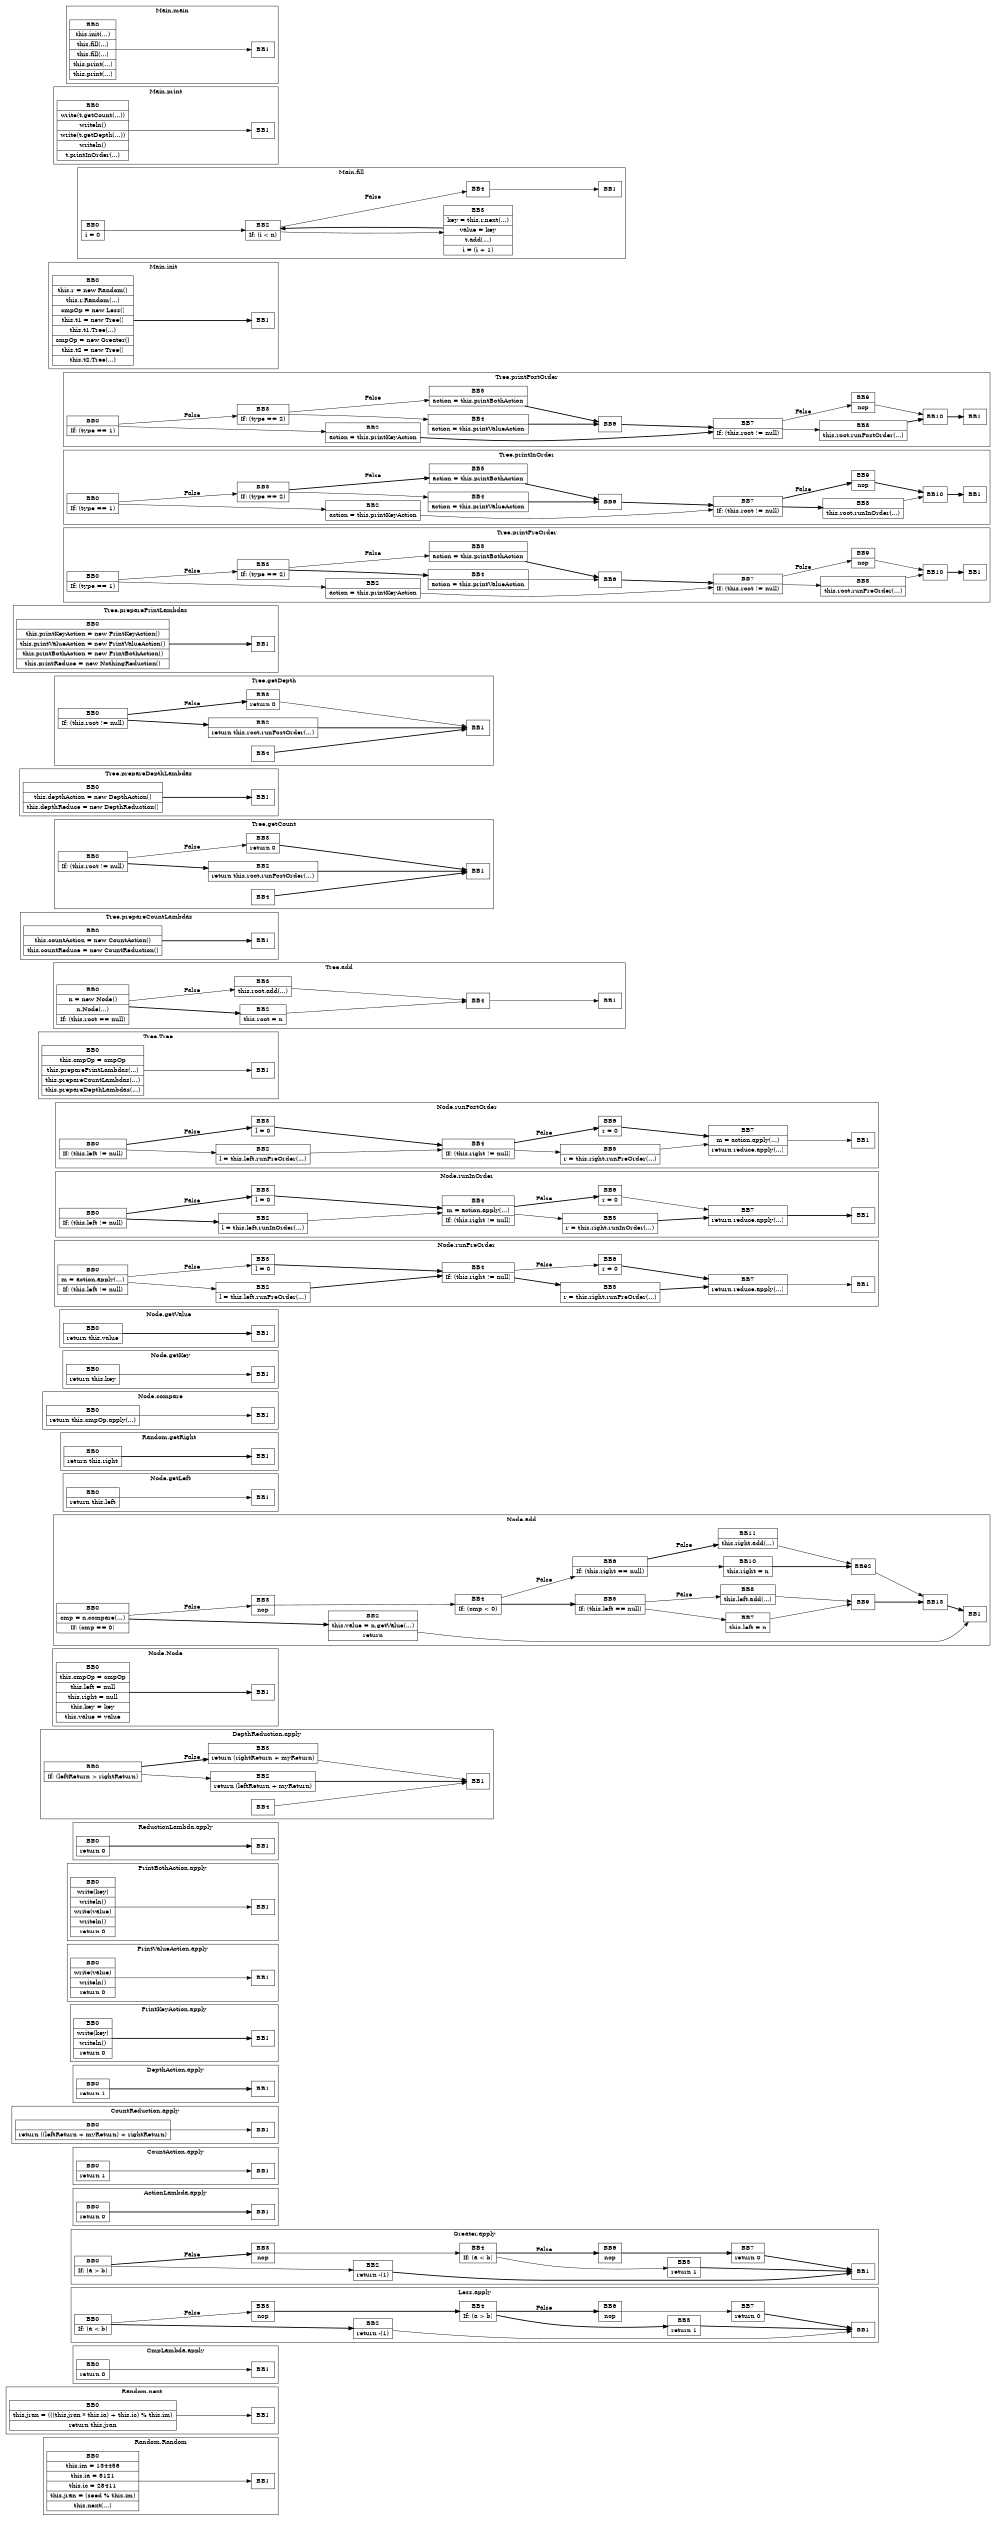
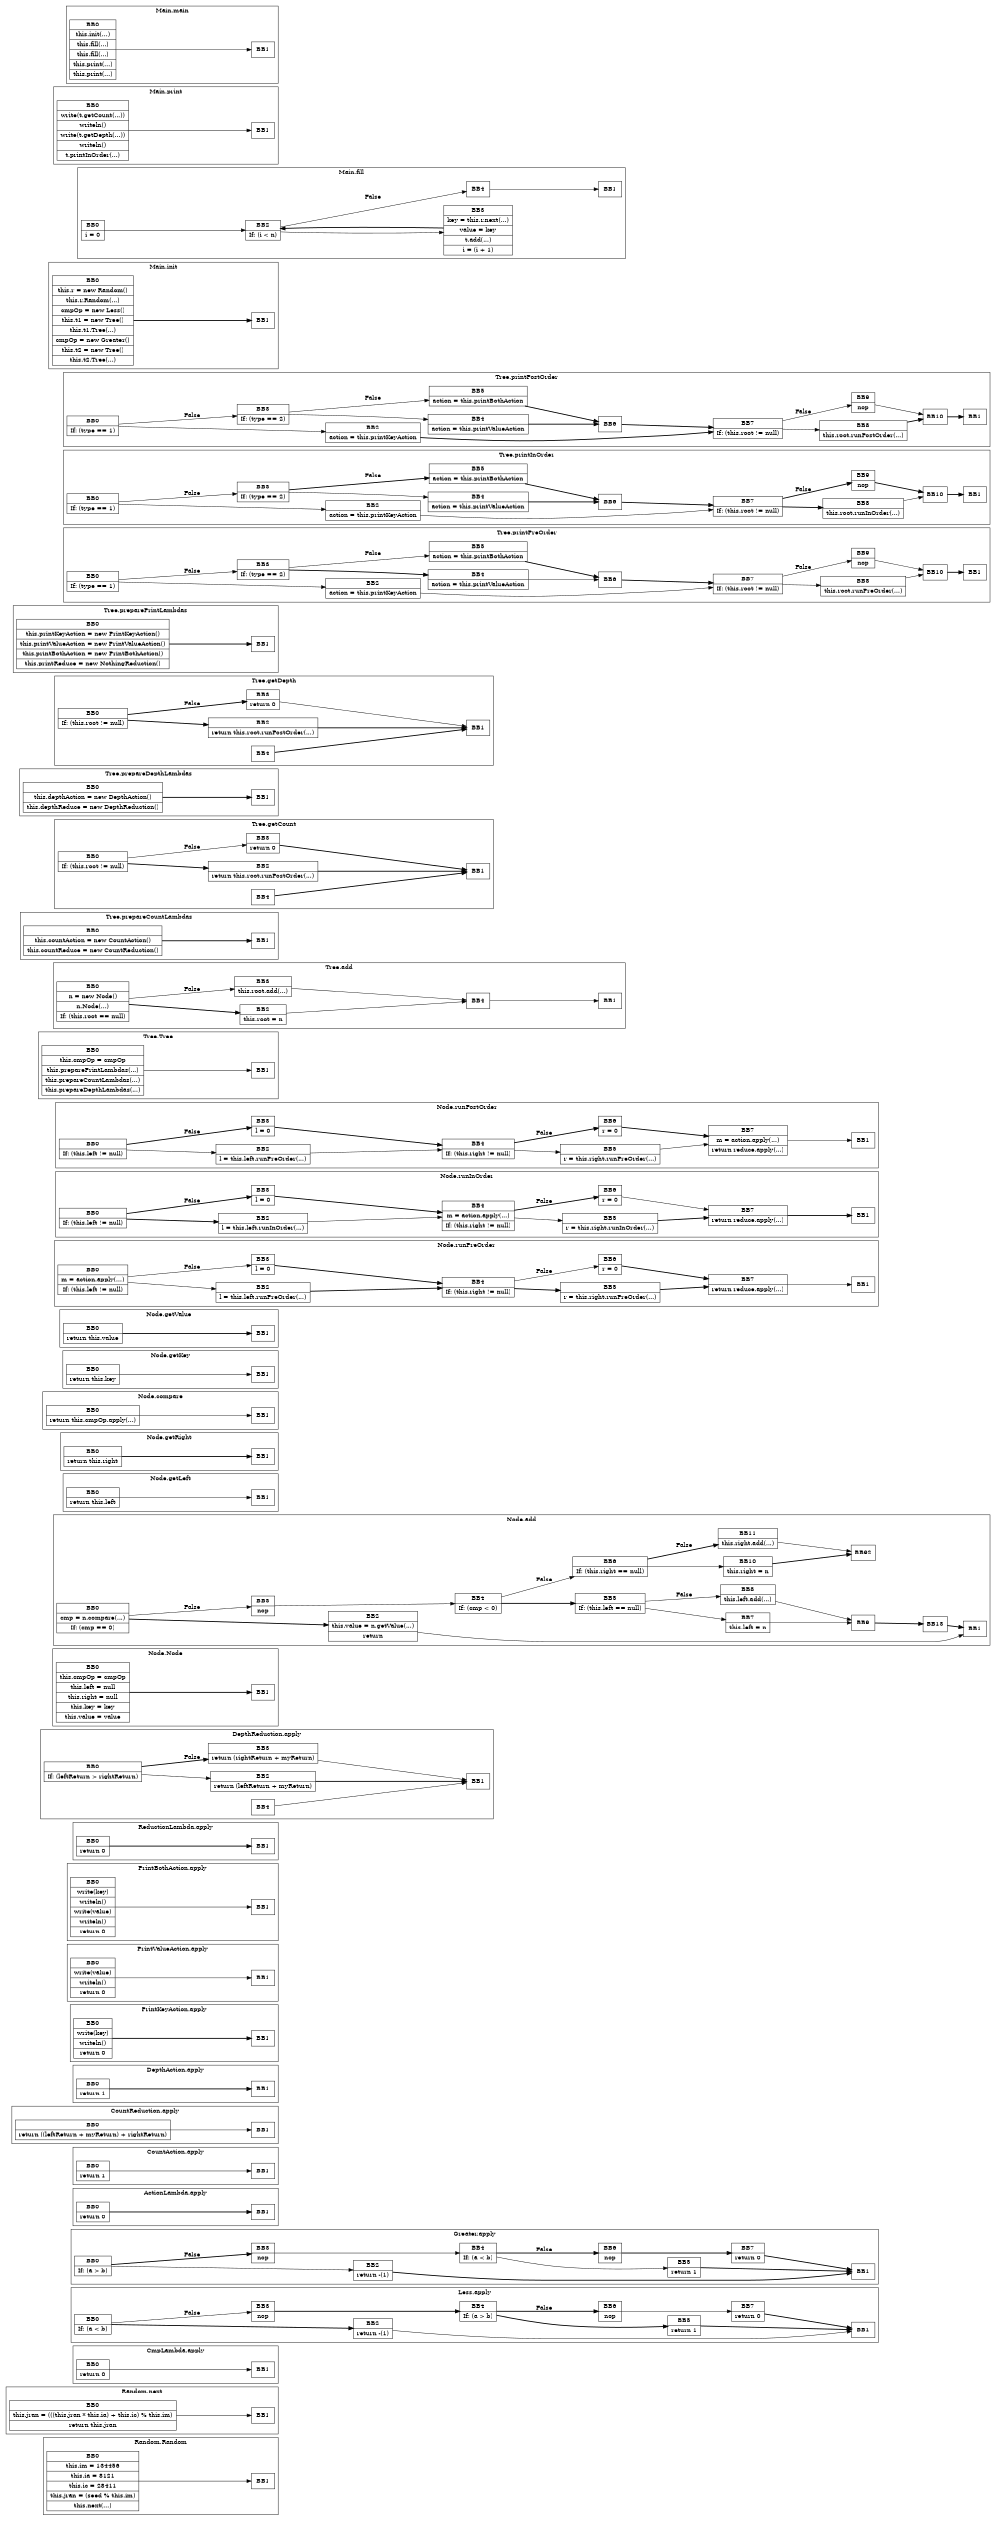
  digraph {
    rankdir=LR
    node [shape=record]
    edge [style=solid]
    n1 [label="BB0|this.im = 134456|this.ia = 8121|this.ic = 28411|this.jran = (seed % this.im)|this.next(...)"]
    n2 [label=BB1]
    n3 [label="BB0|this.jran = (((this.jran * this.ia) + this.ic) % this.im)|return this.jran"]
    n4 [label=BB1]
    n5 [label="BB0|return 0"]
    n6 [label=BB1]
    n7 [label="BB0|If: (a \< b)"]
    n8 [label="BB2|return -(1)"]
    n9 [label="BB3|nop"]
    n10 [label=BB1]
    n11 [label="BB4|If: (a \> b)"]
    n12 [label="BB5|return 1"]
    n13 [label="BB6|nop"]
    n14 [label="BB7|return 0"]
    n15 [label="BB0|If: (a \> b)"]
    n16 [label="BB2|return -(1)"]
    n17 [label="BB3|nop"]
    n18 [label=BB1]
    n19 [label="BB4|If: (a \< b)"]
    n20 [label="BB5|return 1"]
    n21 [label="BB6|nop"]
    n22 [label="BB7|return 0"]
    n23 [label="BB0|return 0"]
    n24 [label=BB1]
    n25 [label="BB0|return 1"]
    n26 [label=BB1]
    n27 [label="BB0|return ((leftReturn + myReturn) + rightReturn)"]
    n28 [label=BB1]
    n29 [label="BB0|return 1"]
    n30 [label=BB1]
    n31 [label="BB0|write(key)|writeln()|return 0"]
    n32 [label=BB1]
    n33 [label="BB0|write(value)|writeln()|return 0"]
    n34 [label=BB1]
    n35 [label="BB0|write(key)|writeln()|write(value)|writeln()|return 0"]
    n36 [label=BB1]
    n37 [label="BB0|return 0"]
    n38 [label=BB1]
    n39 [label="BB0|If: (leftReturn \> rightReturn)"]
    n40 [label="BB2|return (leftReturn + myReturn)"]
    n41 [label="BB3|return (rightReturn + myReturn)"]
    n42 [label=BB1]
    n43 [label=BB4]
    n44 [label="BB0|this.cmpOp = cmpOp|this.left = null|this.right = null|this.key = key|this.value = value"]
    n45 [label=BB1]
    n46 [label="BB0|cmp = n.compare(...)|If: (cmp == 0)"]
    n47 [label="BB2|this.value = n.getValue(...)|return"]
    n48 [label="BB3|nop"]
    n49 [label=BB1]
    n50 [label="BB4|If: (cmp \< 0)"]
    n51 [label="BB5|If: (this.left == null)"]
    n52 [label="BB6|If: (this.right == null)"]
    n53 [label="BB7|this.left = n"]
    n54 [label="BB8|this.left.add(...)"]
    n55 [label="BB10|this.right = n"]
    n56 [label="BB11|this.right.add(...)"]
    n57 [label=BB9]
    n58 [label=BB92]
    n59 [label=BB13]
    n60 [label="BB0|return this.left"]
    n61 [label=BB1]
    n62 [label="BB0|return this.right"]
    n63 [label=BB1]
    n64 [label="BB0|return this.cmpOp.apply(...)"]
    n65 [label=BB1]
    n66 [label="BB0|return this.key"]
    n67 [label=BB1]
    n68 [label="BB0|return this.value"]
    n69 [label=BB1]
    n70 [label="BB0|m = action.apply(...)|If: (this.left != null)"]
    n71 [label="BB2|l = this.left.runPreOrder(...)"]
    n72 [label="BB3|l = 0"]
    n73 [label="BB4|If: (this.right != null)"]
    n74 [label=BB1]
    n75 [label="BB5|r = this.right.runPreOrder(...)"]
    n76 [label="BB6|r = 0"]
    n77 [label="BB7|return reduce.apply(...)"]
    n78 [label="BB0|If: (this.left != null)"]
    n79 [label="BB2|l = this.left.runInOrder(...)"]
    n80 [label="BB3|l = 0"]
    n81 [label="BB4|m = action.apply(...)|If: (this.right != null)"]
    n82 [label=BB1]
    n83 [label="BB5|r = this.right.runInOrder(...)"]
    n84 [label="BB6|r = 0"]
    n85 [label="BB7|return reduce.apply(...)"]
    n86 [label="BB0|If: (this.left != null)"]
    n87 [label="BB2|l = this.left.runPreOrder(...)"]
    n88 [label="BB3|l = 0"]
    n89 [label="BB4|If: (this.right != null)"]
    n90 [label=BB1]
    n91 [label="BB5|r = this.right.runPreOrder(...)"]
    n92 [label="BB6|r = 0"]
    n93 [label="BB7|m = action.apply(...)|return reduce.apply(...)"]
    n94 [label="BB0|this.cmpOp = cmpOp|this.preparePrintLambdas(...)|this.prepareCountLambdas(...)|this.prepareDepthLambdas(...)"]
    n95 [label=BB1]
    n96 [label="BB0|n = new Node()|n.Node(...)|If: (this.root == null)"]
    n97 [label="BB2|this.root = n"]
    n98 [label="BB3|this.root.add(...)"]
    n99 [label=BB4]
    n100 [label=BB1]
    n101 [label="BB0|this.countAction = new CountAction()|this.countReduce = new CountReduction()"]
    n102 [label=BB1]
    n103 [label="BB0|If: (this.root != null)"]
    n104 [label="BB2|return this.root.runPostOrder(...)"]
    n105 [label="BB3|return 0"]
    n106 [label=BB1]
    n107 [label=BB4]
    n108 [label="BB0|this.depthAction = new DepthAction()|this.depthReduce = new DepthReduction()"]
    n109 [label=BB1]
    n110 [label="BB0|If: (this.root != null)"]
    n111 [label="BB2|return this.root.runPostOrder(...)"]
    n112 [label="BB3|return 0"]
    n113 [label=BB1]
    n114 [label=BB4]
    n115 [label="BB0|this.printKeyAction = new PrintKeyAction()|this.printValueAction = new PrintValueAction()|this.printBothAction = new PrintBothAction()|this.printReduce = new NothingReduction()"]
    n116 [label=BB1]
    n117 [label="BB0|If: (type == 1)"]
    n118 [label="BB2|action = this.printKeyAction"]
    n119 [label="BB3|If: (type == 2)"]
    n120 [label="BB7|If: (this.root != null)"]
    n121 [label="BB4|action = this.printValueAction"]
    n122 [label="BB5|action = this.printBothAction"]
    n123 [label=BB1]
    n124 [label="BB8|this.root.runPreOrder(...)"]
    n125 [label="BB9|nop"]
    n126 [label=BB6]
    n127 [label=BB10]
    n128 [label="BB0|If: (type == 1)"]
    n129 [label="BB2|action = this.printKeyAction"]
    n130 [label="BB3|If: (type == 2)"]
    n131 [label="BB7|If: (this.root != null)"]
    n132 [label="BB4|action = this.printValueAction"]
    n133 [label="BB5|action = this.printBothAction"]
    n134 [label=BB1]
    n135 [label="BB8|this.root.runInOrder(...)"]
    n136 [label="BB9|nop"]
    n137 [label=BB6]
    n138 [label=BB10]
    n139 [label="BB0|If: (type == 1)"]
    n140 [label="BB2|action = this.printKeyAction"]
    n141 [label="BB3|If: (type == 2)"]
    n142 [label="BB7|If: (this.root != null)"]
    n143 [label="BB4|action = this.printValueAction"]
    n144 [label="BB5|action = this.printBothAction"]
    n145 [label=BB1]
    n146 [label="BB8|this.root.runPostOrder(...)"]
    n147 [label="BB9|nop"]
    n148 [label=BB6]
    n149 [label=BB10]
    n150 [label="BB0|this.r = new Random()|this.r.Random(...)|cmpOp = new Less()|this.t1 = new Tree()|this.t1.Tree(...)|cmpOp = new Greater()|this.t2 = new Tree()|this.t2.Tree(...)"]
    n151 [label=BB1]
    n152 [label="BB0|i = 0"]
    n153 [label="BB2|If: (i \< n)"]
    n154 [label="BB3|key = this.r.next(...)|value = key|t.add(...)|i = (i + 1)"]
    n155 [label=BB4]
    n156 [label=BB1]
    n157 [label="BB0|write(t.getCount(...))|writeln()|write(t.getDepth(...))|writeln()|t.printInOrder(...)"]
    n158 [label=BB1]
    n159 [label="BB0|this.init(...)|this.fill(...)|this.fill(...)|this.print(...)|this.print(...)"]
    n160 [label=BB1]
    subgraph cluster_1 {
      label="Random.Random"
      n1
      n2
    }
    subgraph cluster_2 {
      label="Random.next"
      n3
      n4
    }
    subgraph cluster_3 {
      label="CmpLambda.apply"
      n5
      n6
    }
    subgraph cluster_4 {
      label="Less.apply"
      n7
      n8
      n9
      n10
      n11
      n12
      n13
      n14
    }
    subgraph cluster_5 {
      label="Greater.apply"
      n15
      n16
      n17
      n18
      n19
      n20
      n21
      n22
    }
    subgraph cluster_6 {
      label="ActionLambda.apply"
      n23
      n24
    }
    subgraph cluster_7 {
      label="CountAction.apply"
      n25
      n26
    }
    subgraph cluster_8 {
      label="CountReduction.apply"
      n27
      n28
    }
    subgraph cluster_9 {
      label="DepthAction.apply"
      n29
      n30
    }
    subgraph cluster_10 {
      label="PrintKeyAction.apply"
      n31
      n32
    }
    subgraph cluster_11 {
      label="PrintValueAction.apply"
      n33
      n34
    }
    subgraph cluster_12 {
      label="PrintBothAction.apply"
      n35
      n36
    }
    subgraph cluster_13 {
      label="ReductionLambda.apply"
      n37
      n38
    }
    subgraph cluster_14 {
      label="DepthReduction.apply"
      n39
      n40
      n41
      n42
      n43
    }
    subgraph cluster_15 {
      label="Node.Node"
      n44
      n45
    }
    subgraph cluster_16 {
      label="Node.add"
      n46
      n47
      n48
      n49
      n50
      n51
      n52
      n53
      n54
      n55
      n56
      n57
      n58
      n59
    }
    subgraph cluster_17 {
      label="Node.getLeft"
      n60
      n61
    }
    subgraph cluster_18 {
-     label="Random.getRight"
+     label="Node.getRight"
      n62
      n63
    }
    subgraph cluster_19 {
      label="Node.compare"
      n64
      n65
    }
    subgraph cluster_20 {
      label="Node.getKey"
      n66
      n67
    }
    subgraph cluster_21 {
      label="Node.getValue"
      n68
      n69
    }
    subgraph cluster_22 {
      label="Node.runPreOrder"
      n70
      n71
      n72
      n73
      n74
      n75
      n76
      n77
    }
    subgraph cluster_23 {
      label="Node.runInOrder"
      n78
      n79
      n80
      n81
      n82
      n83
      n84
      n85
    }
    subgraph cluster_24 {
      label="Node.runPostOrder"
      n86
      n87
      n88
      n89
      n90
      n91
      n92
      n93
    }
    subgraph cluster_25 {
      label="Tree.Tree"
      n94
      n95
    }
    subgraph cluster_26 {
      label="Tree.add"
      n96
      n97
      n98
      n99
      n100
    }
    subgraph cluster_27 {
      label="Tree.prepareCountLambdas"
      n101
      n102
    }
    subgraph cluster_28 {
      label="Tree.getCount"
      n103
      n104
      n105
      n106
      n107
    }
    subgraph cluster_29 {
      label="Tree.prepareDepthLambdas"
      n108
      n109
    }
    subgraph cluster_30 {
      label="Tree.getDepth"
      n110
      n111
      n112
      n113
      n114
    }
    subgraph cluster_31 {
      label="Tree.preparePrintLambdas"
      n115
      n116
    }
    subgraph cluster_32 {
      label="Tree.printPreOrder"
      n117
      n118
      n119
      n120
      n121
      n122
      n123
      n124
      n125
      n126
      n127
    }
    subgraph cluster_33 {
      label="Tree.printInOrder"
      n128
      n129
      n130
      n131
      n132
      n133
      n134
      n135
      n136
      n137
      n138
    }
    subgraph cluster_34 {
      label="Tree.printPostOrder"
      n139
      n140
      n141
      n142
      n143
      n144
      n145
      n146
      n147
      n148
      n149
    }
    subgraph cluster_35 {
      label="Main.init"
      n150
      n151
    }
    subgraph cluster_36 {
      label="Main.fill"
      n152
      n153
      n154
      n155
      n156
    }
    subgraph cluster_37 {
      label="Main.print"
      n157
      n158
    }
    subgraph cluster_38 {
      label="Main.main"
      n159
      n160
    }
    n1 -> n2
    n3 -> n4
    n5 -> n6
    n7 -> n8 [style=bold]
    n7 -> n9 [label=False]
    n8 -> n10
    n9 -> n11 [style=bold]
    n11 -> n12 [style=bold]
    n11 -> n13 [label=False style=bold]
    n12 -> n10 [style=bold]
    n13 -> n14
    n14 -> n10 [style=bold]
    n15 -> n16
    n15 -> n17 [label=False style=bold]
    n16 -> n18 [style=bold]
    n17 -> n19
    n19 -> n20
    n19 -> n21 [label=False style=bold]
    n20 -> n18 [style=bold]
    n21 -> n22 [style=bold]
    n22 -> n18 [style=bold]
    n23 -> n24 [style=bold]
    n25 -> n26
    n27 -> n28
    n29 -> n30 [style=bold]
    n31 -> n32 [style=bold]
    n33 -> n34
    n35 -> n36
    n37 -> n38 [style=bold]
    n39 -> n40
    n39 -> n41 [label=False style=bold]
    n40 -> n42 [style=bold]
    n41 -> n42
    n43 -> n42
    n44 -> n45 [style=bold]
    n46 -> n47 [style=bold]
    n46 -> n48 [label=False]
    n47 -> n49
    n48 -> n50
    n50 -> n51 [style=bold]
    n50 -> n52 [label=False]
    n51 -> n53
    n51 -> n54 [label=False]
    n52 -> n55
    n52 -> n56 [label=False style=bold]
    n53 -> n57
    n54 -> n57
    n55 -> n58 [style=bold]
    n56 -> n58
    n57 -> n59 [style=bold]
-   n58 -> n59
    n59 -> n49 [style=bold]
    n60 -> n61
    n62 -> n63 [style=bold]
    n64 -> n65
    n66 -> n67
    n68 -> n69 [style=bold]
    n70 -> n71
    n70 -> n72 [label=False]
    n71 -> n73 [style=bold]
    n72 -> n73 [style=bold]
    n73 -> n75 [style=bold]
    n73 -> n76 [label=False]
    n75 -> n77 [style=bold]
    n76 -> n77 [style=bold]
    n77 -> n74
    n78 -> n79 [style=bold]
    n78 -> n80 [label=False style=bold]
    n79 -> n81
    n80 -> n81 [style=bold]
    n81 -> n83
    n81 -> n84 [label=False style=bold]
    n83 -> n85 [style=bold]
    n84 -> n85
    n85 -> n82 [style=bold]
    n86 -> n87
    n86 -> n88 [label=False style=bold]
    n87 -> n89
    n88 -> n89 [style=bold]
    n89 -> n91
    n89 -> n92 [label=False style=bold]
    n91 -> n93
    n92 -> n93 [style=bold]
    n93 -> n90
    n94 -> n95
    n96 -> n97 [style=bold]
    n96 -> n98 [label=False]
    n97 -> n99
    n98 -> n99
    n99 -> n100
    n101 -> n102 [style=bold]
    n103 -> n104 [style=bold]
    n103 -> n105 [label=False]
    n104 -> n106 [style=bold]
    n105 -> n106 [style=bold]
    n107 -> n106 [style=bold]
    n108 -> n109 [style=bold]
    n110 -> n111 [style=bold]
    n110 -> n112 [label=False style=bold]
    n111 -> n113 [style=bold]
    n112 -> n113
    n114 -> n113 [style=bold]
    n115 -> n116 [style=bold]
    n117 -> n118
    n117 -> n119 [label=False]
    n118 -> n120
    n119 -> n121 [style=bold]
    n119 -> n122 [label=False]
    n120 -> n124
    n120 -> n125 [label=False]
    n121 -> n126
    n122 -> n126 [style=bold]
    n124 -> n127
    n125 -> n127
    n126 -> n120 [style=bold]
    n127 -> n123 [style=bold]
    n128 -> n129
    n128 -> n130 [label=False]
    n129 -> n131
    n130 -> n132
    n130 -> n133 [label=False style=bold]
    n131 -> n135 [style=bold]
    n131 -> n136 [label=False style=bold]
    n132 -> n137 [style=bold]
    n133 -> n137 [style=bold]
    n135 -> n138
    n136 -> n138 [style=bold]
    n137 -> n131 [style=bold]
    n138 -> n134 [style=bold]
    n139 -> n140
    n139 -> n141 [label=False]
    n140 -> n142 [style=bold]
    n141 -> n143
    n141 -> n144 [label=False]
    n142 -> n146
    n142 -> n147 [label=False]
    n143 -> n148 [style=bold]
    n144 -> n148 [style=bold]
    n146 -> n149 [style=bold]
    n147 -> n149
    n148 -> n142 [style=bold]
    n149 -> n145 [style=bold]
    n150 -> n151 [style=bold]
    n152 -> n153
    n153 -> n154
    n153 -> n155 [label=False]
    n154 -> n153 [style=bold]
    n155 -> n156
    n157 -> n158
    n159 -> n160
  }
